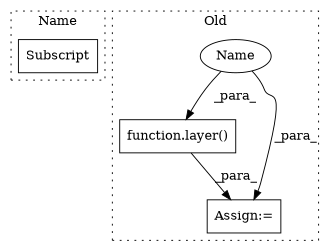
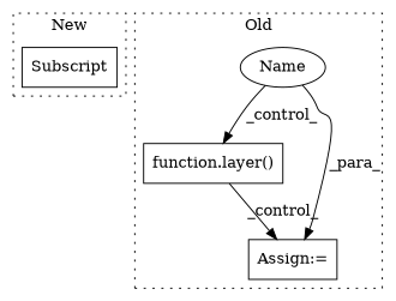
  digraph {
    node [shape=box]
    n1 [a=63 l="12,0" label=Subscript s="1967,0"]
    n2 [a=75 l="6,1" label="function.layer()" s="1276,1303"]
    n3 [a=87 l=5 label=Name s=1245 shape=ellipse]
    n4 [a=68 l=3 label="Assign:=" s=1273]
    subgraph cluster_1 {
-     label=Name
+     label=New
      style=dotted
      n1
    }
    subgraph cluster_2 {
      label=Old
      style=dotted
      n2
      n3
      n4
    }
-   n2 -> n4 [label=_para_]
-   n3 -> n2 [label=_para_]
+   n2 -> n4 [label=_control_]
+   n3 -> n2 [label=_control_]
    n3 -> n4 [label=_para_]
  }
